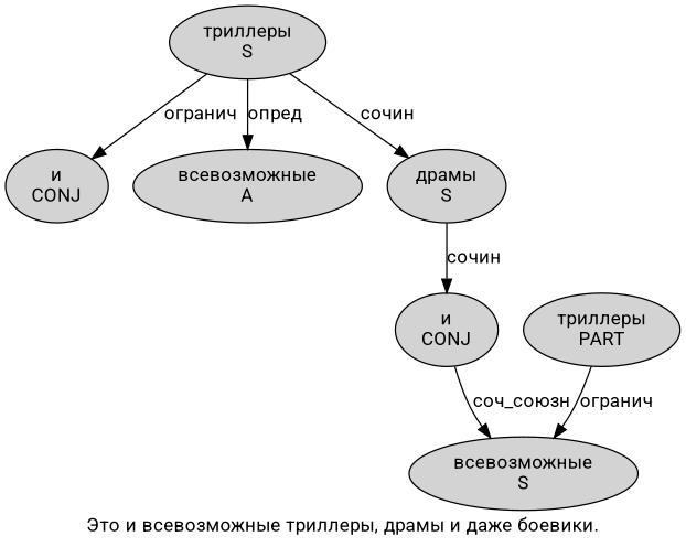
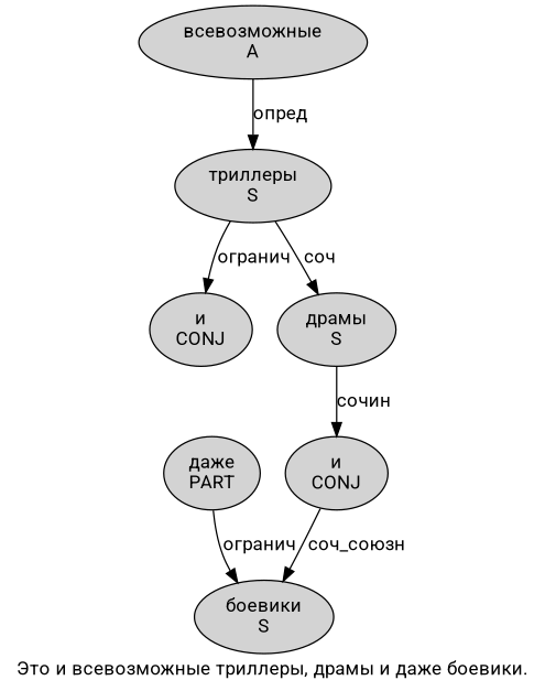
  digraph {
    fontname=Roboto
    label="Это и всевозможные триллеры, драмы и даже боевики."
    node [fillcolor=lightgray fontname=Roboto penwidth=1 shape=ellipse style=filled]
    edge [fontname=Roboto]
    n1 [label="и\nCONJ"]
    n2 [label="всевозможные\nA"]
    n3 [label="триллеры\nS"]
    n4 [label="драмы\nS"]
    n5 [label="и\nCONJ"]
-   n6 [label="всевозможные\nS"]
-   n7 [label="триллеры\nPART"]
+   n6 [label="боевики\nS"]
+   n7 [label="даже\nPART"]
    n3 -> n1 [label="огранич"]
-   n3 -> n2 [label="опред"]
-   n3 -> n4 [label="сочин"]
+   n2 -> n3 [label="опред"]
+   n3 -> n4 [label="соч"]
    n4 -> n5 [label="сочин"]
    n5 -> n6 [label="соч_союзн"]
    n7 -> n6 [label="огранич"]
  }
